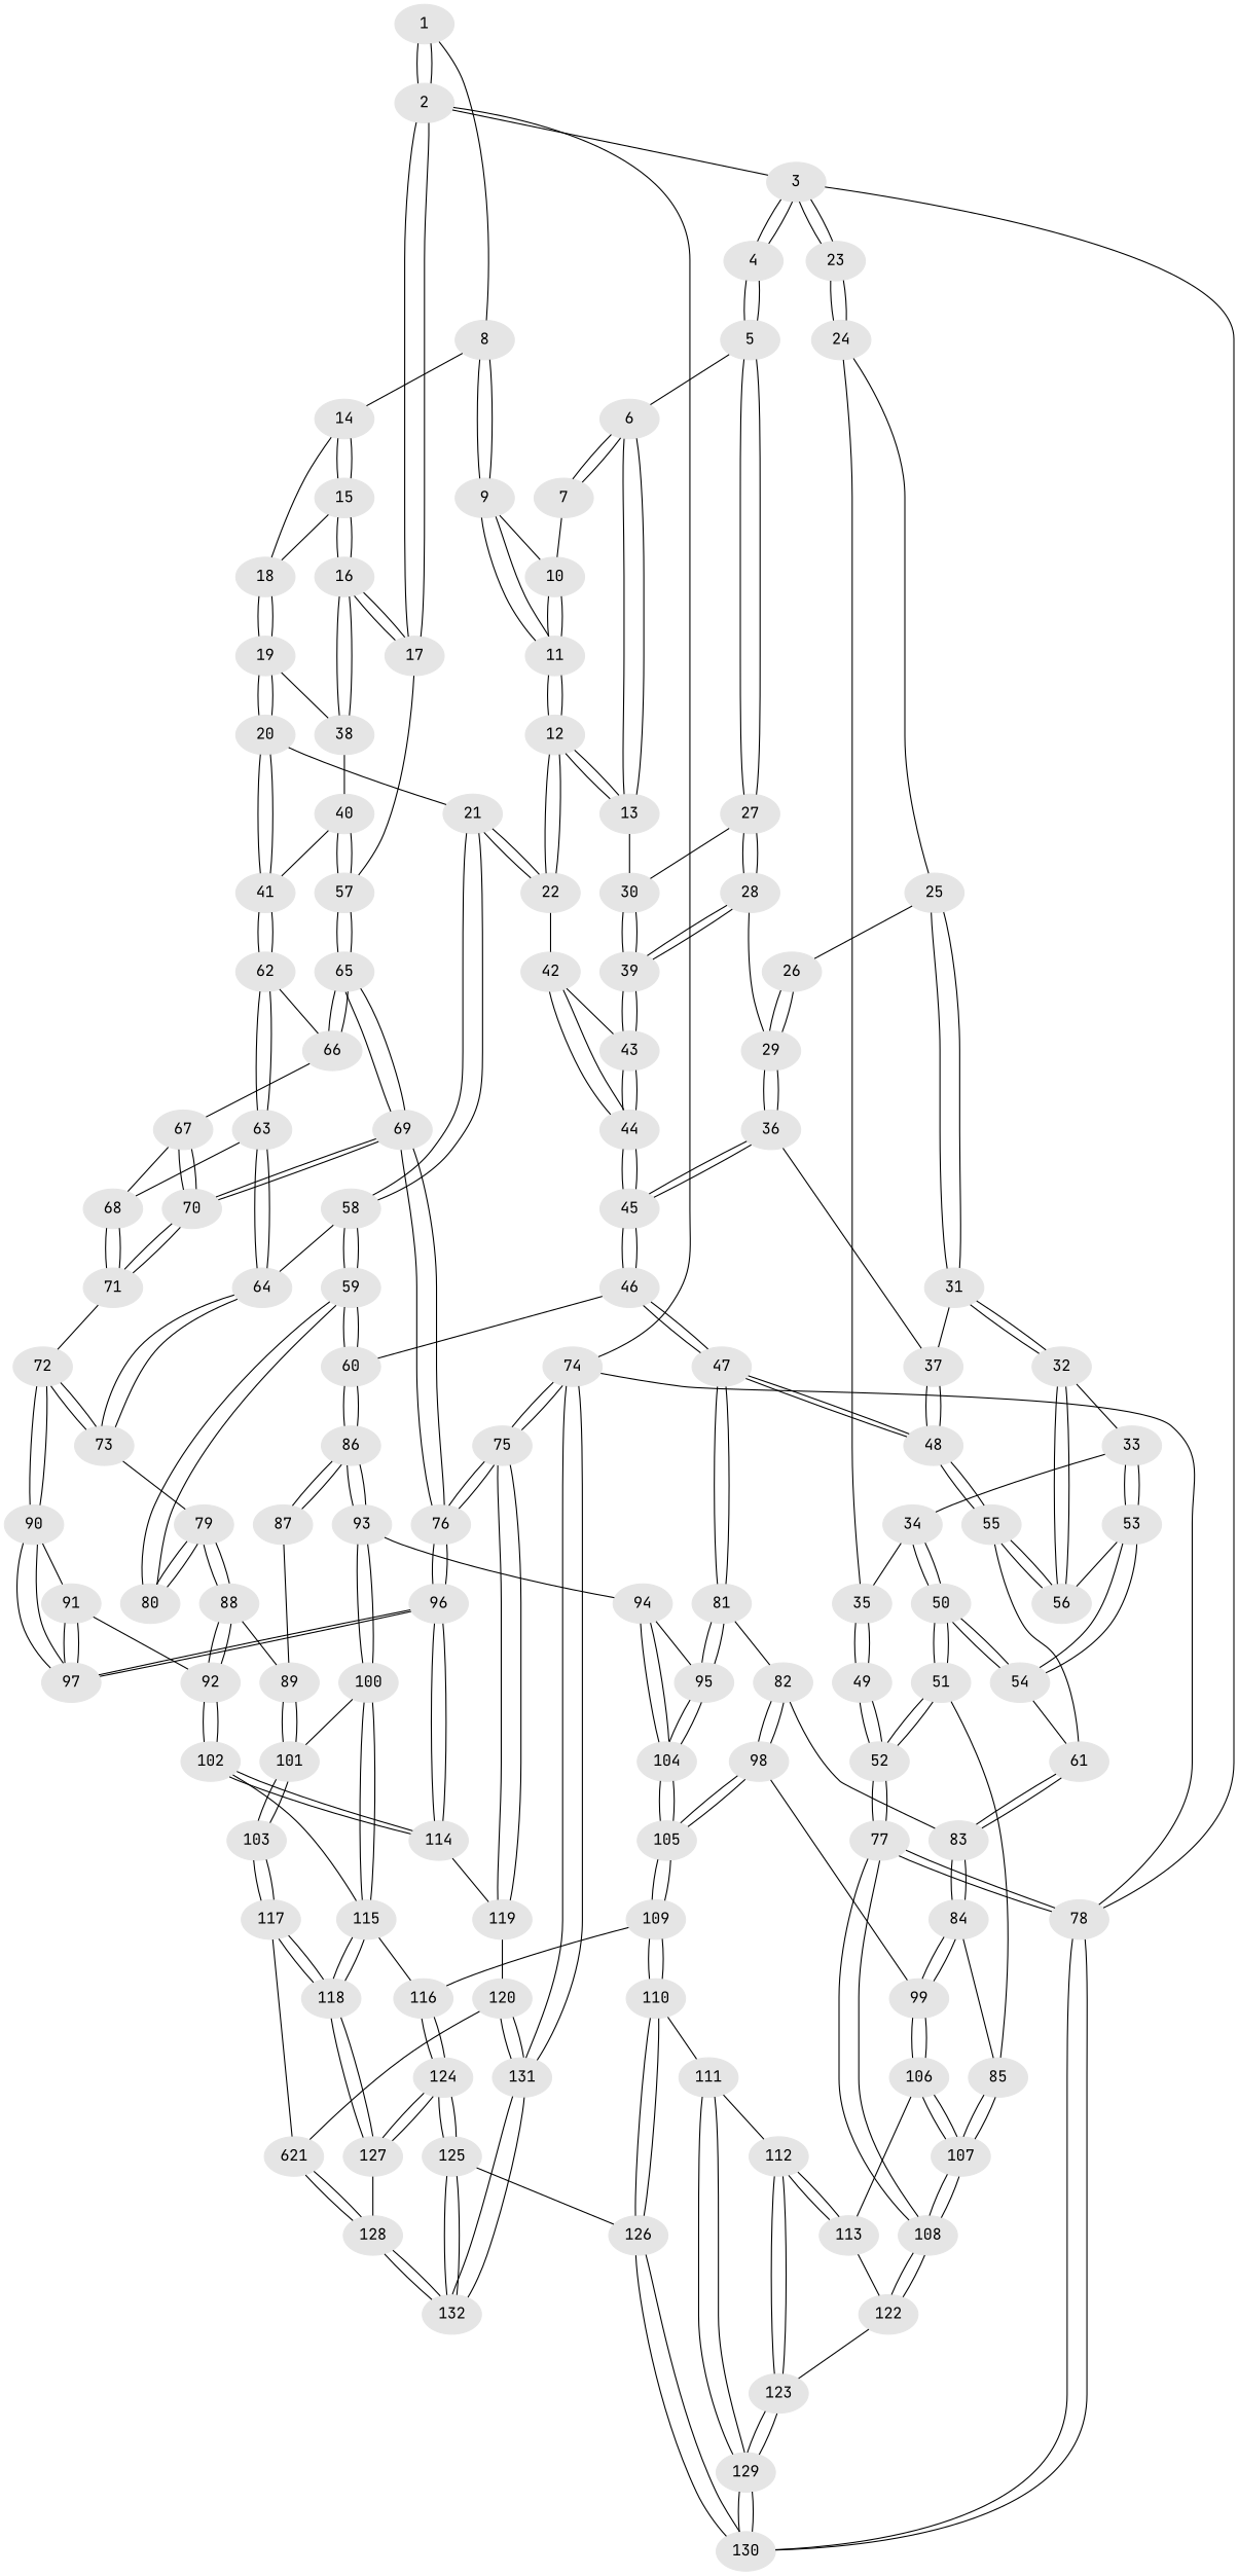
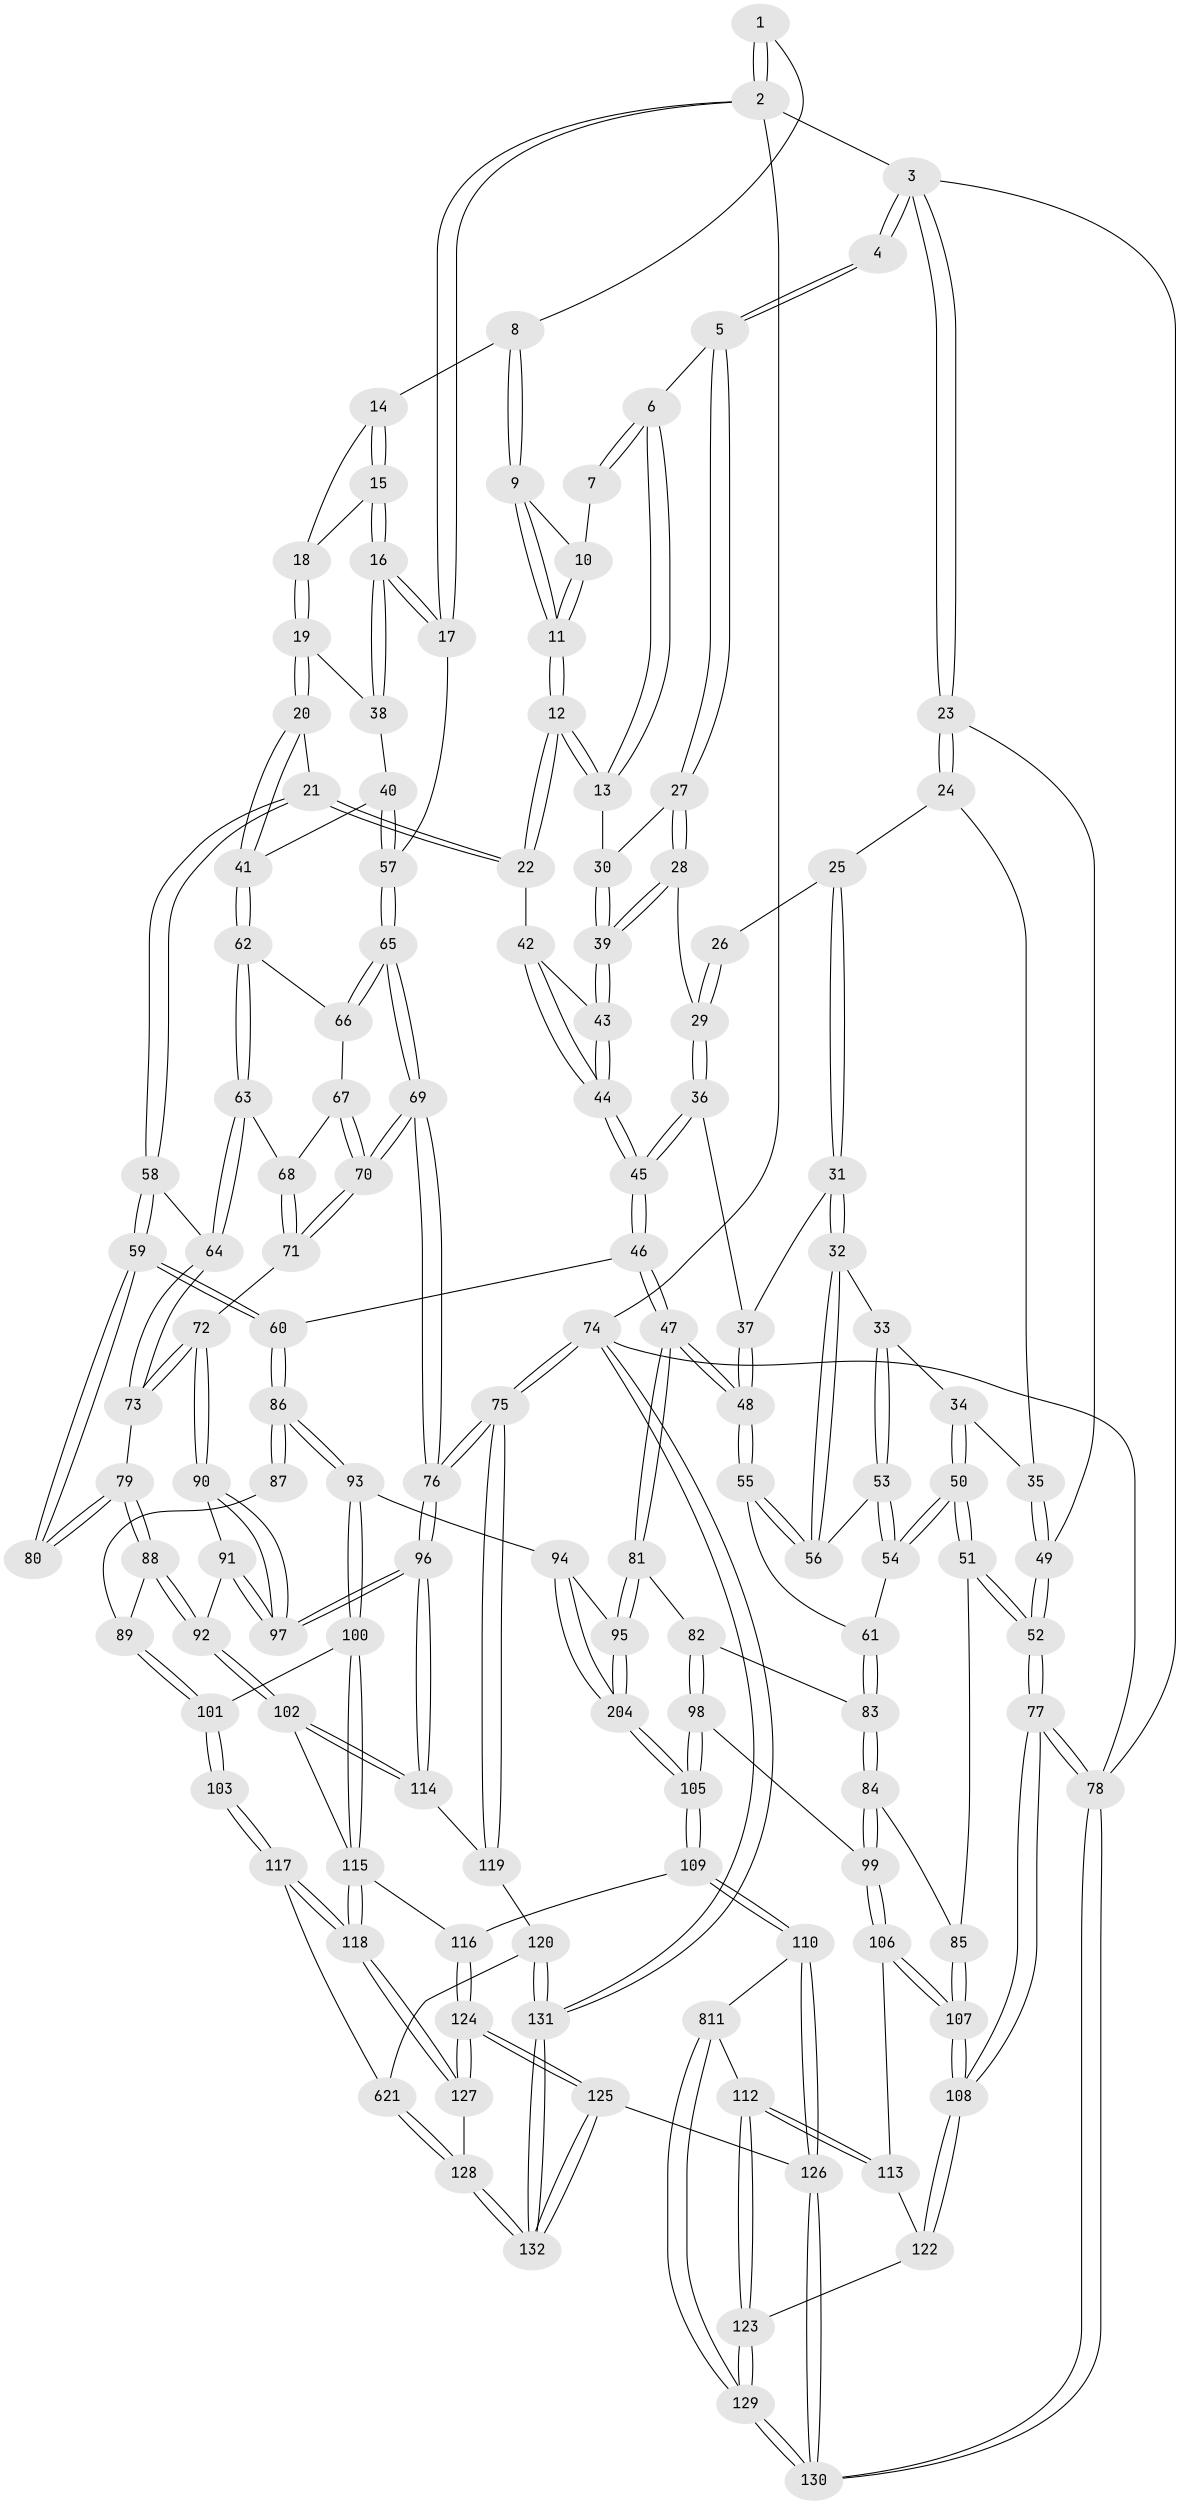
  graph {
    fontname="JetBrains Mono"
    node [color=gray90 fontname="JetBrains Mono" style=filled]
    edge [fontname="JetBrains Mono"]
    1
    2
    8
    3
    17
    74
    9
    14
    4
    23
    78
    57
    75
    131
    5
    24
    49
    130
    6
    27
    7
    13
    30
    28
    10
    11
    15
    18
    12
    22
    42
    39
    16
    19
    38
    40
    65
    20
    21
    41
    58
    62
    59
    64
    43
    44
    25
    35
    52
    26
    31
    29
    32
    37
    36
    45
    33
    56
    48
    34
    53
    50
    54
    51
    46
    55
    63
    66
    47
    60
    81
    86
    82
    95
    61
    77
    85
    107
    108
    83
    69
    80
    73
    87
    93
    84
    68
    67
    71
    79
    70
    76
    72
    96
    90
    91
    97
    88
    119
    132
    120
    114
    122
    89
    92
    98
-   104
+   104 [label=204]
    99
    105
    106
    94
    100
    101
    102
    103
    115
    109
    113
    116
    118
    117
    n122 [label=621]
    110
    123
-   111
+   111 [label=811]
    126
    124
    112
    129
    127
    125
    128
    1 -- 2
    1 -- 2
    1 -- 8
    2 -- 3
    2 -- 17
    2 -- 17
    2 -- 74
    8 -- 9
    8 -- 9
    8 -- 14
    3 -- 4
    3 -- 4
    3 -- 23
    3 -- 23
    3 -- 78
    17 -- 57
    74 -- 78
    74 -- 75
    74 -- 75
    74 -- 131
    74 -- 131
    9 -- 10
    9 -- 11
    9 -- 11
    14 -- 15
    14 -- 15
    14 -- 18
    4 -- 5
    4 -- 5
    23 -- 24
    23 -- 24
+   23 -- 49
    78 -- 130
    78 -- 130
    57 -- 65
    57 -- 65
    75 -- 76
    75 -- 76
    75 -- 119
    75 -- 119
    131 -- 132
    131 -- 132
    5 -- 6
    5 -- 27
    5 -- 27
    24 -- 25
    24 -- 35
    49 -- 52
    49 -- 52
    6 -- 7
    6 -- 7
    6 -- 13
    6 -- 13
    27 -- 30
    27 -- 28
    27 -- 28
    7 -- 10
    13 -- 30
    30 -- 39
    30 -- 39
    28 -- 39
    28 -- 39
    28 -- 29
    10 -- 11
    10 -- 11
    11 -- 12
    11 -- 12
    15 -- 18
    15 -- 16
    15 -- 16
    18 -- 19
    18 -- 19
    12 -- 13
    12 -- 13
    12 -- 22
    12 -- 22
    22 -- 42
    42 -- 43
    42 -- 44
    42 -- 44
    39 -- 43
    39 -- 43
    16 -- 17
    16 -- 17
    16 -- 38
    16 -- 38
    19 -- 38
    19 -- 20
    19 -- 20
    38 -- 40
    40 -- 57
    40 -- 57
    40 -- 41
    65 -- 66
    65 -- 66
    65 -- 69
    65 -- 69
    20 -- 21
    20 -- 41
    20 -- 41
    21 -- 22
    21 -- 22
    21 -- 58
    21 -- 58
    41 -- 62
    41 -- 62
    58 -- 59
    58 -- 59
    58 -- 64
    62 -- 63
    62 -- 63
    62 -- 66
    59 -- 60
    59 -- 60
    59 -- 80
    59 -- 80
    64 -- 73
    64 -- 73
    43 -- 44
    43 -- 44
    44 -- 45
    44 -- 45
    25 -- 26
    25 -- 31
    25 -- 31
    35 -- 49
    35 -- 49
    52 -- 77
    52 -- 77
    26 -- 29
    26 -- 29
    31 -- 32
    31 -- 32
    31 -- 37
    29 -- 36
    29 -- 36
    32 -- 33
    32 -- 56
    32 -- 56
    37 -- 48
    37 -- 48
    36 -- 37
    36 -- 45
    36 -- 45
    45 -- 46
    45 -- 46
    33 -- 34
    33 -- 53
    33 -- 53
    48 -- 55
    48 -- 55
    34 -- 35
    34 -- 50
    34 -- 50
    53 -- 56
    53 -- 54
    53 -- 54
    50 -- 54
    50 -- 54
    50 -- 51
    50 -- 51
    54 -- 61
    51 -- 52
    51 -- 52
    51 -- 85
    46 -- 47
    46 -- 47
    46 -- 60
    55 -- 56
    55 -- 56
    55 -- 61
    63 -- 64
    63 -- 64
    63 -- 68
    66 -- 67
    47 -- 48
    47 -- 48
    47 -- 81
    47 -- 81
    60 -- 86
    60 -- 86
    81 -- 82
    81 -- 95
    81 -- 95
    86 -- 87
    86 -- 87
    86 -- 93
    86 -- 93
    82 -- 83
    82 -- 98
    82 -- 98
    95 -- 104
    95 -- 104
    61 -- 83
    61 -- 83
    77 -- 78
    77 -- 78
    77 -- 108
    77 -- 108
    85 -- 107
    85 -- 107
    107 -- 108
    107 -- 108
    108 -- 122
    108 -- 122
    83 -- 84
    83 -- 84
    69 -- 70
    69 -- 70
    69 -- 76
    69 -- 76
    73 -- 79
    87 -- 89
    93 -- 94
    93 -- 100
    93 -- 100
    84 -- 85
    84 -- 99
    84 -- 99
    68 -- 71
    68 -- 71
    67 -- 68
    67 -- 70
    67 -- 70
    71 -- 72
    79 -- 80
    79 -- 80
    79 -- 88
    79 -- 88
    70 -- 71
    70 -- 71
    76 -- 96
    76 -- 96
    72 -- 73
    72 -- 73
    72 -- 90
    72 -- 90
    96 -- 97
    96 -- 97
    96 -- 114
    96 -- 114
    90 -- 91
    90 -- 97
    90 -- 97
    91 -- 97
    91 -- 97
    91 -- 92
    88 -- 89
    88 -- 92
    88 -- 92
    119 -- 120
    120 -- 131
    120 -- 131
    120 -- n122
    114 -- 119
    122 -- 123
    89 -- 101
    89 -- 101
    92 -- 102
    92 -- 102
    98 -- 99
    98 -- 105
    98 -- 105
    104 -- 105
    104 -- 105
    99 -- 106
    99 -- 106
    105 -- 109
    105 -- 109
    106 -- 107
    106 -- 107
    106 -- 113
    94 -- 95
    94 -- 104
    94 -- 104
    100 -- 101
    100 -- 115
    100 -- 115
    101 -- 103
    101 -- 103
    102 -- 114
    102 -- 114
    102 -- 115
    103 -- 117
    103 -- 117
    115 -- 116
    115 -- 118
    115 -- 118
    109 -- 116
    109 -- 110
    109 -- 110
    113 -- 122
    116 -- 124
    116 -- 124
    118 -- 127
    118 -- 127
    117 -- 118
    117 -- 118
    117 -- n122
    n122 -- 128
    n122 -- 128
    110 -- 111
    110 -- 126
    110 -- 126
    123 -- 129
    123 -- 129
    111 -- 112
    111 -- 129
    111 -- 129
    126 -- 130
    126 -- 130
    124 -- 127
    124 -- 127
    124 -- 125
    124 -- 125
    112 -- 113
    112 -- 113
    112 -- 123
    112 -- 123
    129 -- 130
    129 -- 130
    127 -- 128
    125 -- 132
    125 -- 132
    125 -- 126
    128 -- 132
    128 -- 132
  }
